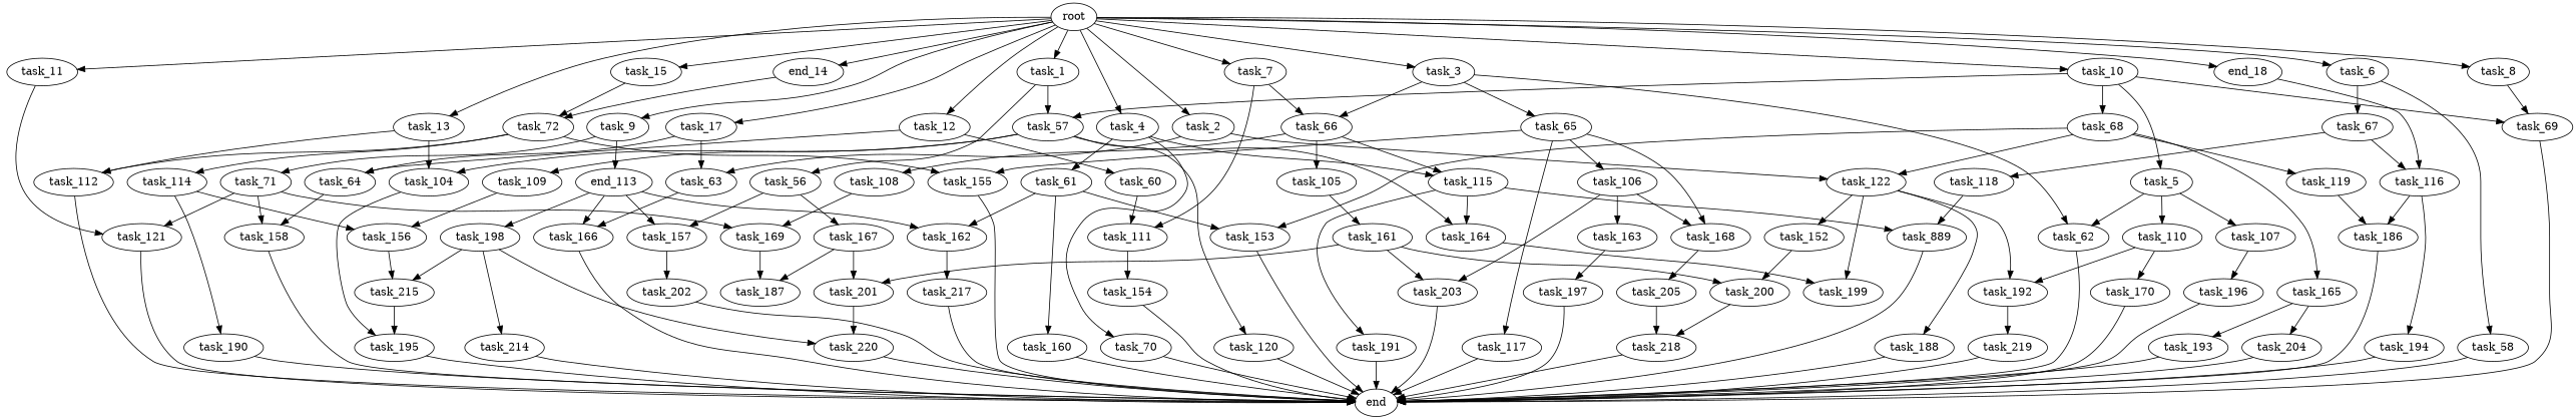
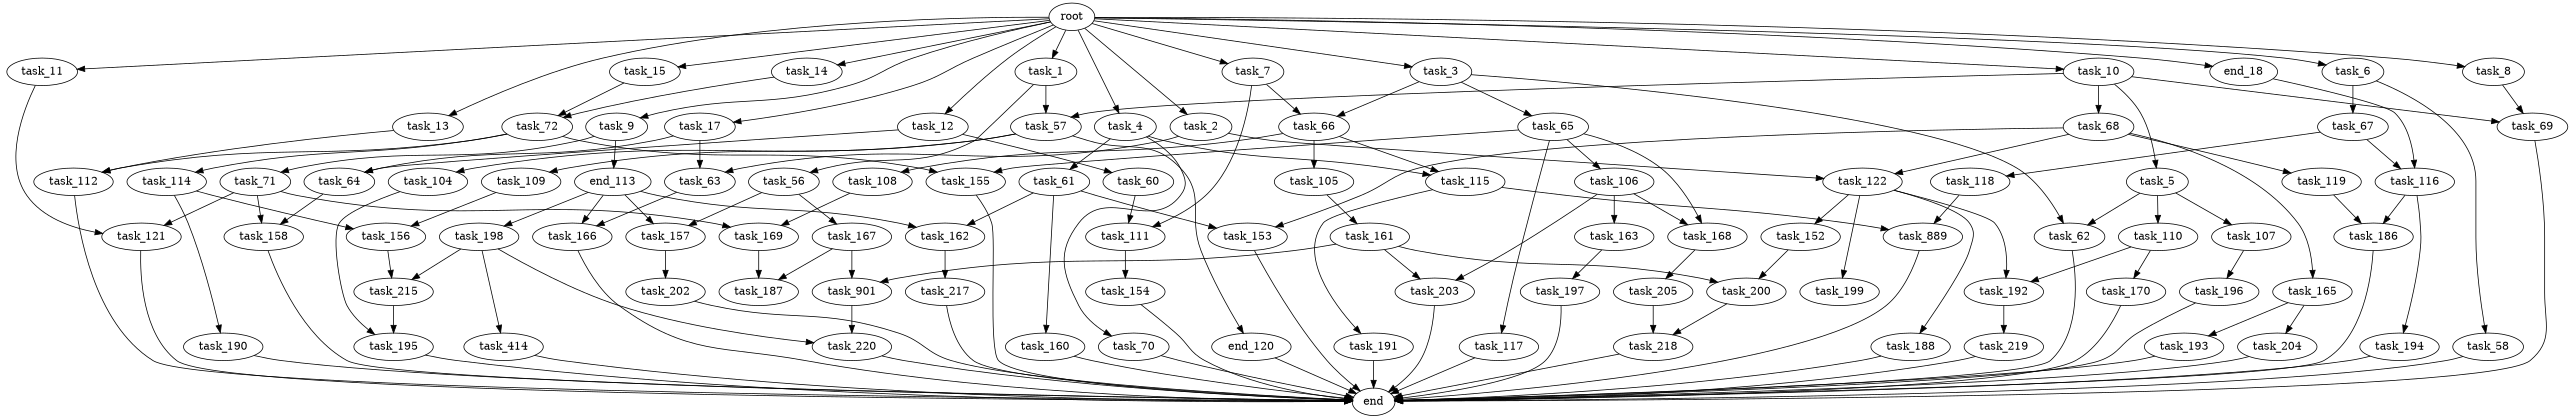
  digraph {
    task_116
    task_186
    task_194
    end
    task_105
    task_161
    task_203
-   task_201
+   task_201 [label=task_901]
    task_200
    task_163
    task_197
    task_15
    task_72
    task_155
    task_112
    task_114
    n17 [label=task_889]
    task_118
    task_169
    task_187
    task_153
    task_191
    task_7
    task_66
    task_111
    task_115
    task_108
    task_154
    task_104
    task_195
    task_119
    task_220
    task_166
-   task_214
+   task_214 [label=task_414]
    task_106
    task_168
    task_205
    task_204
    task_117
    task_9
    task_71
    n42 [label=end_113]
    task_121
    task_158
    task_157
    task_198
    task_162
    task_56
    task_167
    task_202
    task_196
-   task_164
    task_199
    task_217
    task_64
    task_215
    task_65
    n58 [label=end_18]
    task_188
    task_63
    task_68
    task_165
    task_122
    task_193
    task_192
    task_152
    task_58
    task_160
    task_190
    task_61
    task_11
    task_1
    task_57
    task_109
-   task_120
+   task_120 [label=end_120]
    task_156
    task_69
    task_62
    task_218
    task_219
    task_4
    task_70
    task_60
    task_10
    task_5
    task_67
-   task_14 [label=end_14]
+   task_14
    task_12
    task_13
    task_3
    task_107
    task_110
    task_170
    task_6
    task_2
    task_17
    root
    task_8
    task_116 -> task_186
    task_116 -> task_194
    task_186 -> end
    task_194 -> end
    task_105 -> task_161
    task_161 -> task_203
    task_161 -> task_201
    task_161 -> task_200
    task_203 -> end
    task_201 -> task_220
    task_200 -> task_218
    task_163 -> task_197
    task_197 -> end
    task_15 -> task_72
    task_72 -> task_155
    task_72 -> task_112
    task_72 -> task_114
    task_155 -> end
    task_112 -> end
    task_114 -> task_190
    task_114 -> task_156
    n17 -> end
    task_118 -> n17
    task_169 -> task_187
    task_153 -> end
    task_191 -> end
    task_7 -> task_66
    task_7 -> task_111
    task_66 -> task_105
    task_66 -> task_115
    task_66 -> task_108
    task_111 -> task_154
    task_115 -> n17
    task_115 -> task_191
-   task_115 -> task_164
    task_108 -> task_169
    task_154 -> end
    task_104 -> task_195
    task_195 -> end
    task_119 -> task_186
    task_220 -> end
    task_166 -> end
    task_214 -> end
    task_106 -> task_203
    task_106 -> task_163
    task_106 -> task_168
    task_168 -> task_205
    task_205 -> task_218
    task_204 -> end
    task_117 -> end
    task_9 -> task_71
    task_9 -> n42
    task_71 -> task_169
    task_71 -> task_121
    task_71 -> task_158
    n42 -> task_166
    n42 -> task_157
    n42 -> task_198
    n42 -> task_162
    task_121 -> end
    task_158 -> end
    task_157 -> task_202
    task_198 -> task_220
    task_198 -> task_214
    task_198 -> task_215
    task_162 -> task_217
    task_56 -> task_157
    task_56 -> task_167
    task_167 -> task_201
    task_167 -> task_187
    task_202 -> end
    task_196 -> end
-   task_164 -> task_199
    task_217 -> end
    task_64 -> task_158
    task_215 -> task_195
    task_65 -> task_155
    task_65 -> task_106
    task_65 -> task_168
    task_65 -> task_117
    n58 -> task_116
    task_188 -> end
    task_63 -> task_166
    task_68 -> task_153
    task_68 -> task_119
    task_68 -> task_165
    task_68 -> task_122
    task_165 -> task_204
    task_165 -> task_193
    task_122 -> task_199
    task_122 -> task_188
    task_122 -> task_192
    task_122 -> task_152
    task_193 -> end
    task_192 -> task_219
    task_152 -> task_200
    task_58 -> end
    task_160 -> end
    task_190 -> end
    task_61 -> task_153
    task_61 -> task_162
    task_61 -> task_160
    task_11 -> task_121
    task_1 -> task_56
    task_1 -> task_57
    task_57 -> task_104
-   task_57 -> task_164
    task_57 -> task_109
    task_57 -> task_120
    task_109 -> task_156
    task_120 -> end
    task_156 -> task_215
    task_69 -> end
    task_62 -> end
    task_218 -> end
    task_219 -> end
    task_4 -> task_115
    task_4 -> task_61
    task_4 -> task_70
    task_70 -> end
    task_60 -> task_111
    task_10 -> task_68
    task_10 -> task_57
    task_10 -> task_69
    task_10 -> task_5
    task_5 -> task_62
    task_5 -> task_107
    task_5 -> task_110
    task_67 -> task_116
    task_67 -> task_118
    task_14 -> task_72
    task_12 -> task_64
    task_12 -> task_60
    task_13 -> task_112
-   task_13 -> task_104
    task_3 -> task_66
    task_3 -> task_65
    task_3 -> task_62
    task_107 -> task_196
    task_110 -> task_192
    task_110 -> task_170
    task_170 -> end
    task_6 -> task_58
    task_6 -> task_67
    task_2 -> task_63
    task_2 -> task_122
    task_17 -> task_64
    task_17 -> task_63
    root -> task_15
    root -> task_7
    root -> task_9
    root -> n58
    root -> task_11
    root -> task_1
    root -> task_4
    root -> task_10
    root -> task_14
    root -> task_12
    root -> task_13
    root -> task_3
    root -> task_6
    root -> task_2
    root -> task_17
    root -> task_8
    task_8 -> task_69
  }
